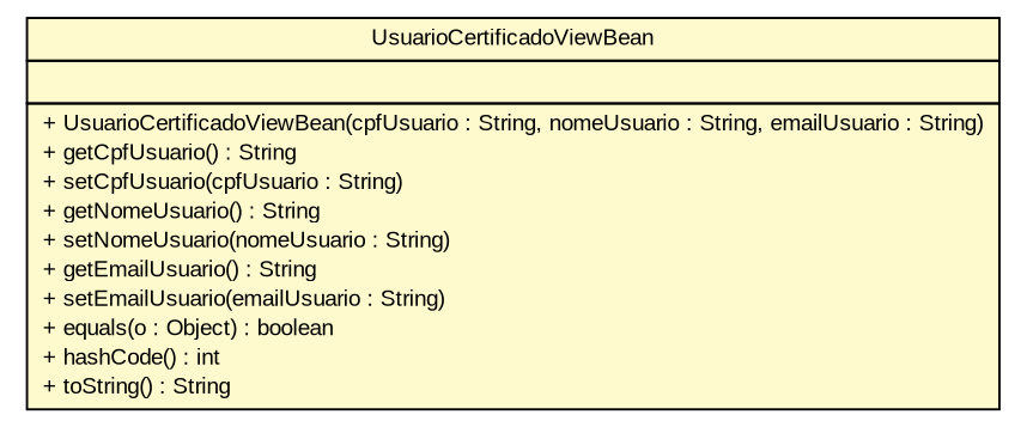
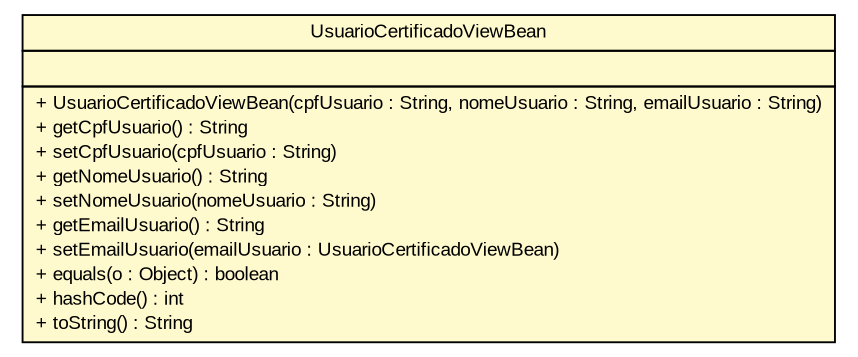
  digraph {
    nodesep=0.25
    ranksep=0.5
-   n1 [fontcolor=black fontname=arial fontsize=10.0 label=<<table title="br.gov.to.sefaz.seg.managedbean.viewbean.UsuarioCertificadoViewBean" border="0" cellborder="1" cellspacing="0" cellpadding="2" port="p" bgcolor="lemonChiffon" href="./UsuarioCertificadoViewBean.html"> 		<tr><td><table border="0" cellspacing="0" cellpadding="1"> <tr><td align="center" balign="center"> UsuarioCertificadoViewBean </td></tr> 		</table></td></tr> 		<tr><td><table border="0" cellspacing="0" cellpadding="1"> <tr><td align="left" balign="left">  </td></tr> 		</table></td></tr> 		<tr><td><table border="0" cellspacing="0" cellpadding="1"> <tr><td align="left" balign="left"> + UsuarioCertificadoViewBean(cpfUsuario : String, nomeUsuario : String, emailUsuario : String) </td></tr> <tr><td align="left" balign="left"> + getCpfUsuario() : String </td></tr> <tr><td align="left" balign="left"> + setCpfUsuario(cpfUsuario : String) </td></tr> <tr><td align="left" balign="left"> + getNomeUsuario() : String </td></tr> <tr><td align="left" balign="left"> + setNomeUsuario(nomeUsuario : String) </td></tr> <tr><td align="left" balign="left"> + getEmailUsuario() : String </td></tr> <tr><td align="left" balign="left"> + setEmailUsuario(emailUsuario : String) </td></tr> <tr><td align="left" balign="left"> + equals(o : Object) : boolean </td></tr> <tr><td align="left" balign="left"> + hashCode() : int </td></tr> <tr><td align="left" balign="left"> + toString() : String </td></tr> 		</table></td></tr> 		</table>> shape=plaintext]
+   n1 [fontcolor=black fontname=arial fontsize=10.0 label=<<table title="br.gov.to.sefaz.seg.managedbean.viewbean.UsuarioCertificadoViewBean" border="0" cellborder="1" cellspacing="0" cellpadding="2" port="p" bgcolor="lemonChiffon" href="./UsuarioCertificadoViewBean.html"> 		<tr><td><table border="0" cellspacing="0" cellpadding="1"> <tr><td align="center" balign="center"> UsuarioCertificadoViewBean </td></tr> 		</table></td></tr> 		<tr><td><table border="0" cellspacing="0" cellpadding="1"> <tr><td align="left" balign="left">  </td></tr> 		</table></td></tr> 		<tr><td><table border="0" cellspacing="0" cellpadding="1"> <tr><td align="left" balign="left"> + UsuarioCertificadoViewBean(cpfUsuario : String, nomeUsuario : String, emailUsuario : String) </td></tr> <tr><td align="left" balign="left"> + getCpfUsuario() : String </td></tr> <tr><td align="left" balign="left"> + setCpfUsuario(cpfUsuario : String) </td></tr> <tr><td align="left" balign="left"> + getNomeUsuario() : String </td></tr> <tr><td align="left" balign="left"> + setNomeUsuario(nomeUsuario : String) </td></tr> <tr><td align="left" balign="left"> + getEmailUsuario() : String </td></tr> <tr><td align="left" balign="left"> + setEmailUsuario(emailUsuario : UsuarioCertificadoViewBean) </td></tr> <tr><td align="left" balign="left"> + equals(o : Object) : boolean </td></tr> <tr><td align="left" balign="left"> + hashCode() : int </td></tr> <tr><td align="left" balign="left"> + toString() : String </td></tr> 		</table></td></tr> 		</table>> shape=plaintext]
  }
